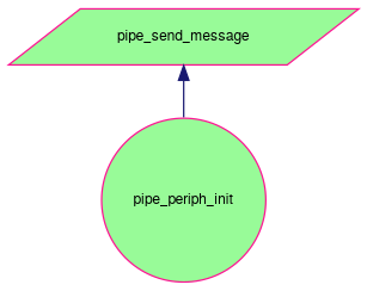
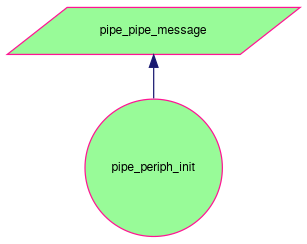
  digraph {
    rankdir=TB
    node [color=deeppink fillcolor=palegreen fontname=FreeSans fontsize=10 style=filled]
-   n1 [fontcolor=black height=0.2 label=pipe_send_message shape=parallelogram width=0.4]
+   n1 [fontcolor=black height=0.2 label=pipe_pipe_message shape=parallelogram width=0.4]
    n2 [height=0.2 label=pipe_periph_init shape=circle width=0.4]
    n1 -> n2 [color=midnightblue dir=back fontname=FreeSans fontsize=10 labelfontname=FreeSans labelfontsize=10 style=solid]
  }
